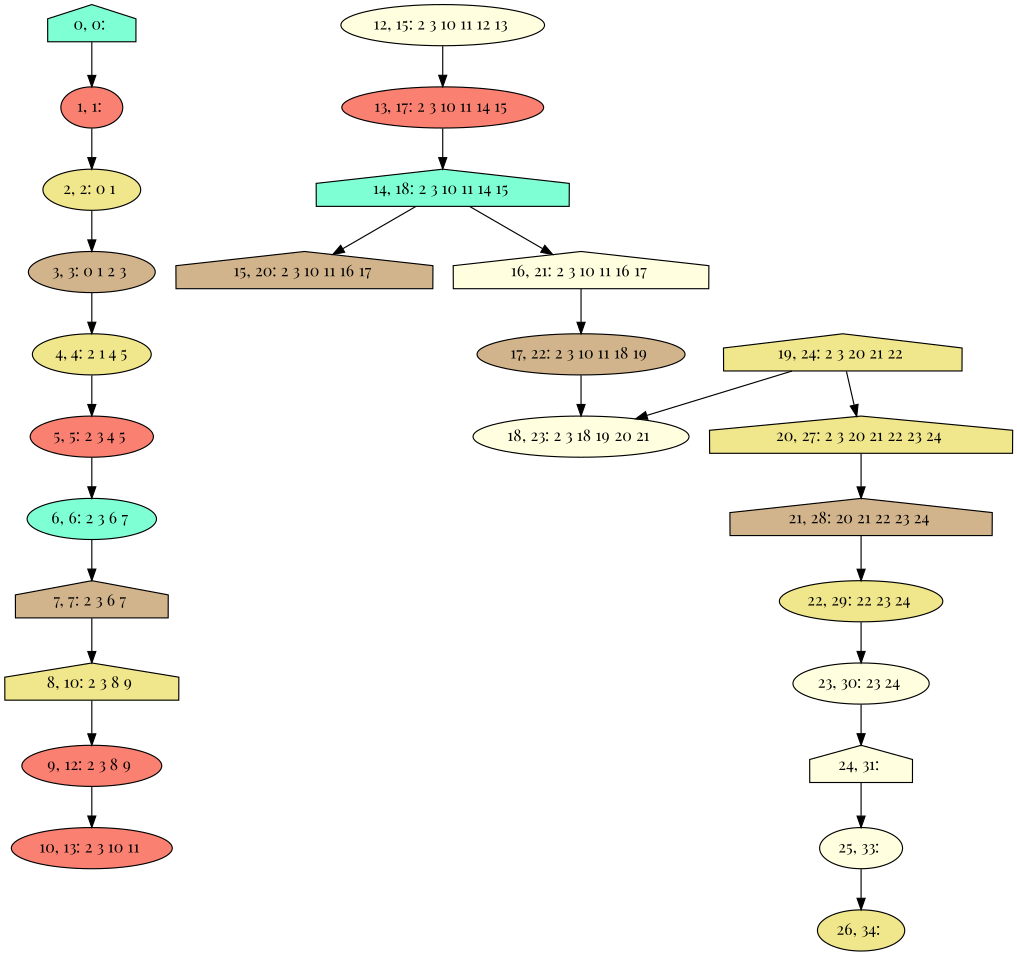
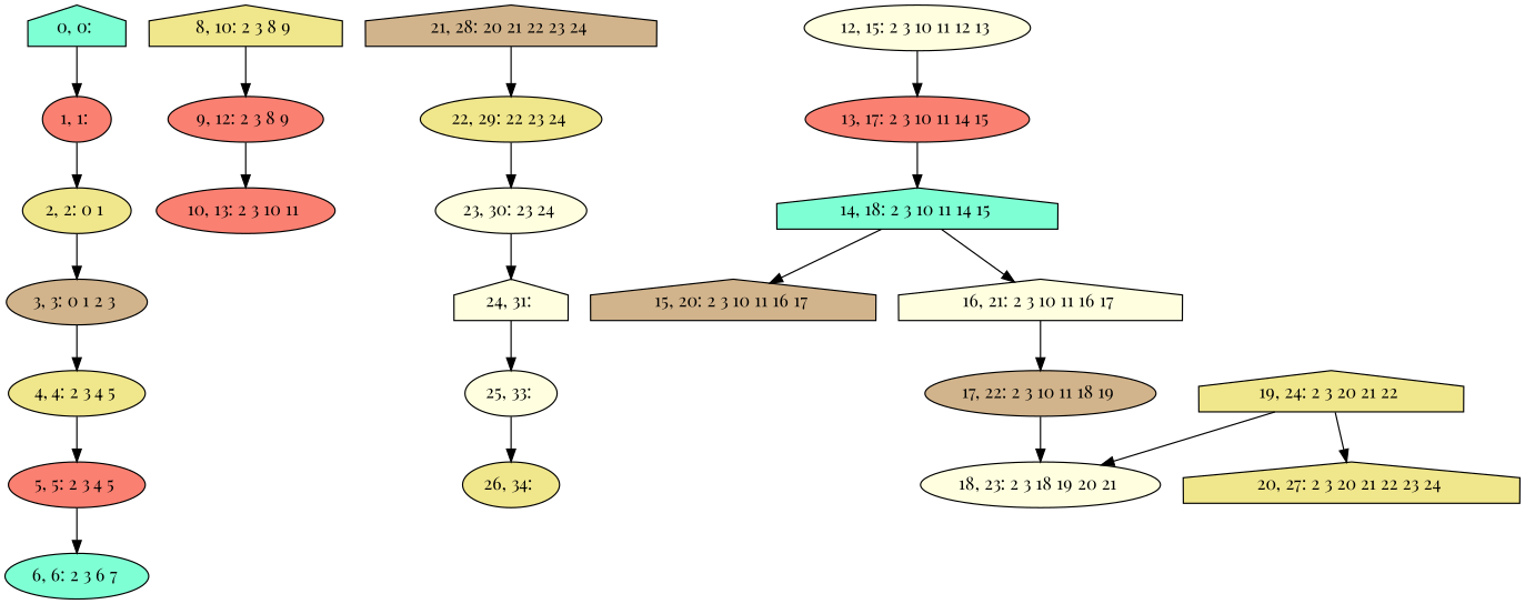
  digraph {
    fontname="Playfair Display"
    node [fillcolor=khaki fontname="Playfair Display" shape=ellipse style=filled]
    edge [fontname="Playfair Display"]
    n1 [fillcolor=aquamarine label="0, 0: " shape=house]
    n2 [fillcolor=salmon label="1, 1: "]
    n3 [label="2, 2: 0 1 "]
    n4 [fillcolor=tan label="3, 3: 0 1 2 3 "]
-   n5 [label="4, 4: 2 1 4 5"]
+   n5 [label="4, 4: 2 3 4 5 "]
    n6 [fillcolor=salmon label="5, 5: 2 3 4 5 "]
    n7 [fillcolor=aquamarine label="6, 6: 2 3 6 7 "]
-   n8 [fillcolor=tan label="7, 7: 2 3 6 7 " shape=house]
    n9 [label="8, 10: 2 3 8 9 " shape=house]
    n10 [fillcolor=salmon label="9, 12: 2 3 8 9 "]
    n11 [fillcolor=lightyellow label="25, 33: "]
    n12 [label="26, 34: "]
    n13 [fillcolor=salmon label="10, 13: 2 3 10 11 "]
    n14 [fillcolor=lightyellow label="12, 15: 2 3 10 11 12 13 "]
    n15 [fillcolor=salmon label="13, 17: 2 3 10 11 14 15 "]
    n16 [fillcolor=aquamarine label="14, 18: 2 3 10 11 14 15 " shape=house]
    n17 [fillcolor=tan label="15, 20: 2 3 10 11 16 17 " shape=house]
    n18 [fillcolor=lightyellow label="16, 21: 2 3 10 11 16 17 " shape=house]
    n19 [fillcolor=tan label="17, 22: 2 3 10 11 18 19 "]
    n20 [fillcolor=lightyellow label="18, 23: 2 3 18 19 20 21 "]
    n21 [label="19, 24: 2 3 20 21 22 " shape=house]
    n22 [label="20, 27: 2 3 20 21 22 23 24 " shape=house]
    n23 [fillcolor=tan label="21, 28: 20 21 22 23 24 " shape=house]
    n24 [label="22, 29: 22 23 24 "]
    n25 [fillcolor=lightyellow label="23, 30: 23 24 "]
    n26 [fillcolor=lightyellow label="24, 31: " shape=house]
    n1 -> n2
    n2 -> n3
    n3 -> n4
    n4 -> n5
    n5 -> n6
    n6 -> n7
-   n7 -> n8
-   n8 -> n9
    n9 -> n10
    n10 -> n13
    n11 -> n12
    n14 -> n15
    n15 -> n16
    n16 -> n17
    n16 -> n18
    n18 -> n19
    n19 -> n20
    n21 -> n20
    n21 -> n22
-   n22 -> n23
    n23 -> n24
    n24 -> n25
    n25 -> n26
    n26 -> n11
  }
